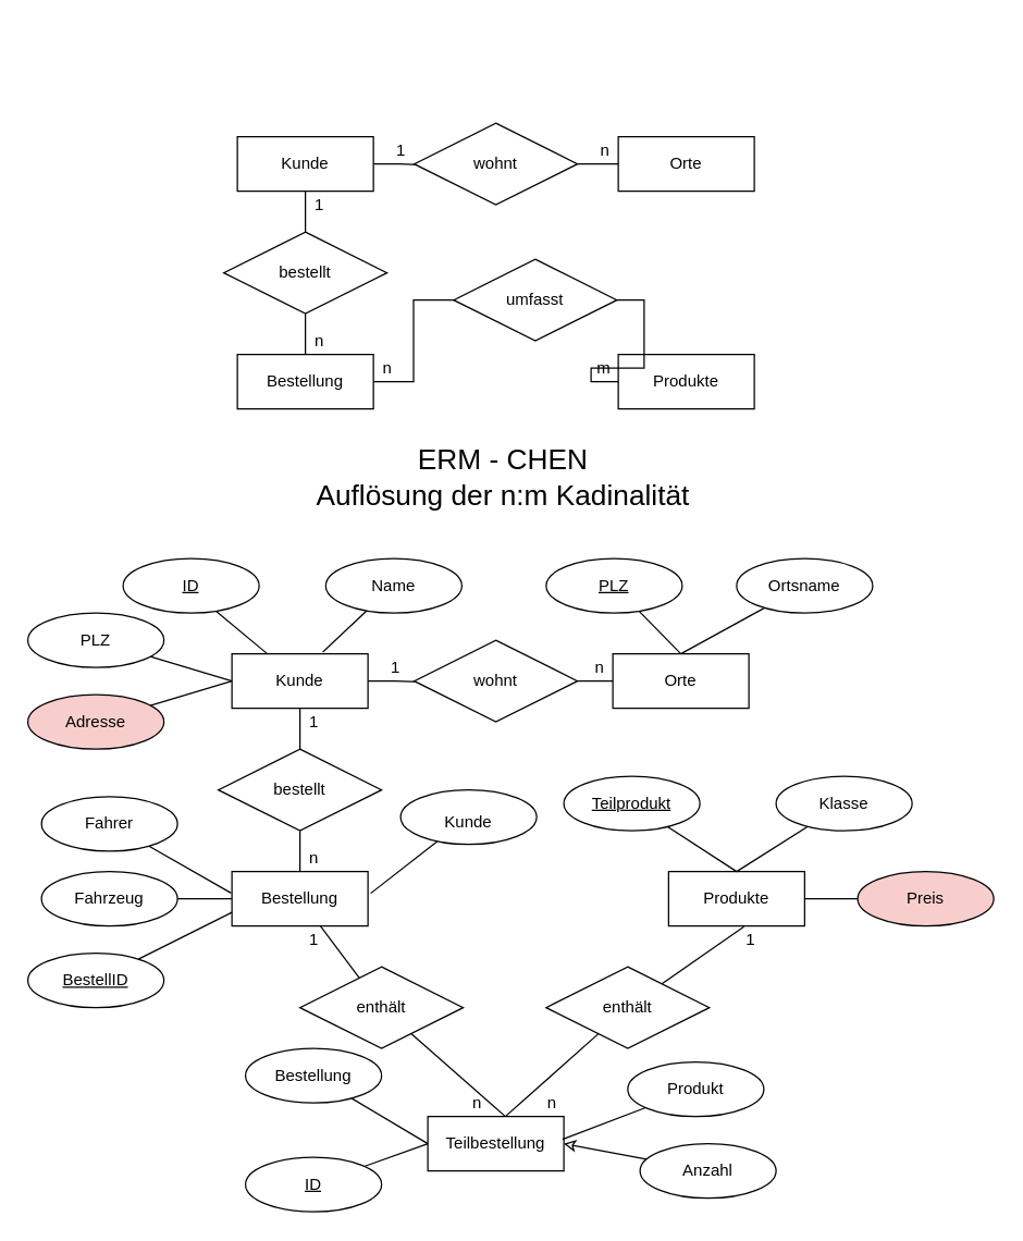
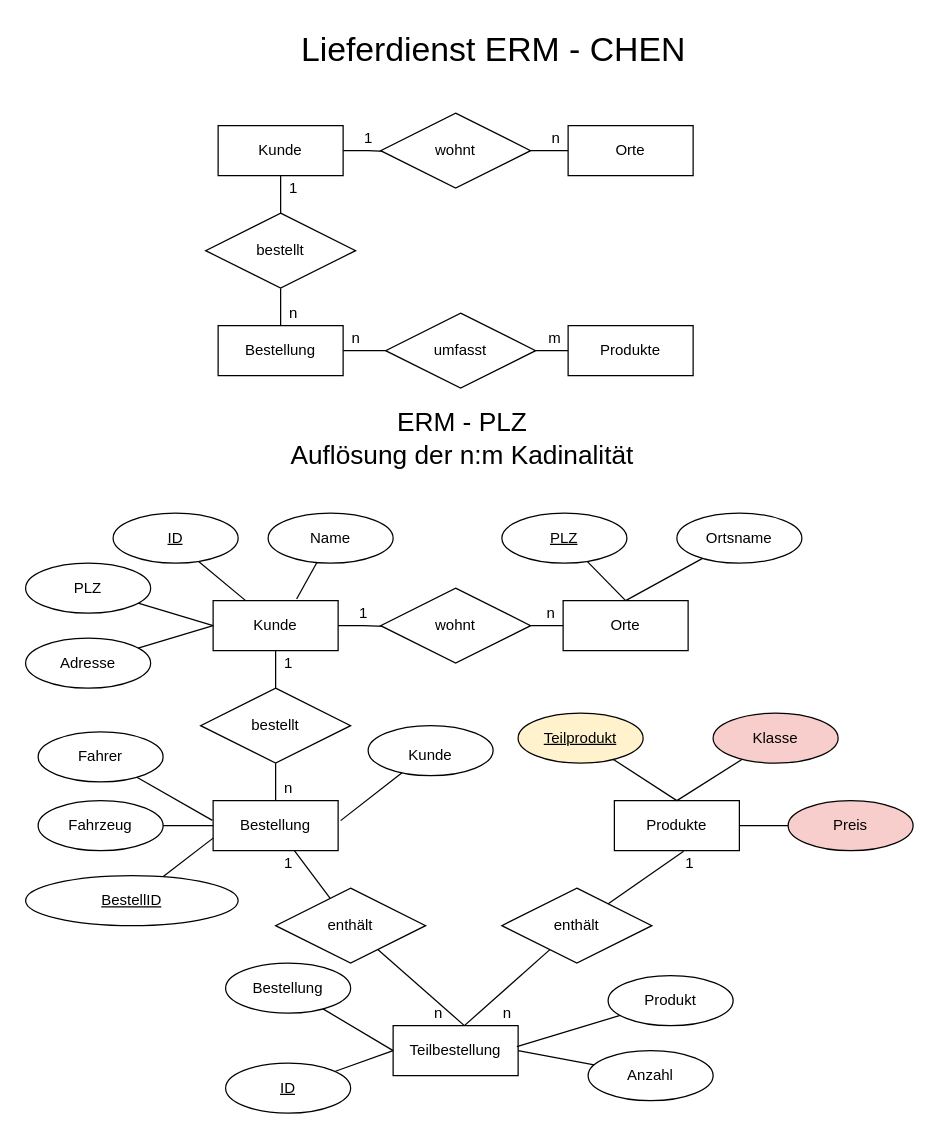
  <mxCell id="0" />
  <mxCell id="1" parent="0" />
  <mxCell id="2" style="edgeStyle=orthogonalEdgeStyle;rounded=0;orthogonalLoop=1;jettySize=auto;html=1;entryX=0.031;entryY=0.51;entryDx=0;entryDy=0;entryPerimeter=0;endArrow=none;endFill=0;" edge="1" parent="1" source="3" target="9"><mxGeometry relative="1" as="geometry" /></mxCell>
  <mxCell id="3" value="Kunde" style="whiteSpace=wrap;html=1;align=center;" vertex="1" parent="1"><mxGeometry x="174" y="100" width="100" height="40" as="geometry" /></mxCell>
  <mxCell id="4" value="Produkte" style="whiteSpace=wrap;html=1;align=center;" vertex="1" parent="1"><mxGeometry x="454" y="260" width="100" height="40" as="geometry" /></mxCell>
  <mxCell id="5" style="edgeStyle=orthogonalEdgeStyle;rounded=0;orthogonalLoop=1;jettySize=auto;html=1;entryX=0;entryY=0.5;entryDx=0;entryDy=0;endArrow=none;endFill=0;" edge="1" parent="1" source="6" target="13"><mxGeometry relative="1" as="geometry" /></mxCell>
  <mxCell id="6" value="Bestellung" style="whiteSpace=wrap;html=1;align=center;" vertex="1" parent="1"><mxGeometry x="174" y="260" width="100" height="40" as="geometry" /></mxCell>
  <mxCell id="7" value="Orte" style="whiteSpace=wrap;html=1;align=center;" vertex="1" parent="1"><mxGeometry x="454" y="100" width="100" height="40" as="geometry" /></mxCell>
  <mxCell id="8" style="edgeStyle=orthogonalEdgeStyle;rounded=0;orthogonalLoop=1;jettySize=auto;html=1;exitX=1;exitY=0.5;exitDx=0;exitDy=0;endArrow=none;endFill=0;" edge="1" parent="1" source="9" target="7"><mxGeometry relative="1" as="geometry" /></mxCell>
  <mxCell id="9" value="wohnt" style="shape=rhombus;perimeter=rhombusPerimeter;whiteSpace=wrap;html=1;align=center;" vertex="1" parent="1"><mxGeometry x="304" y="90" width="120" height="60" as="geometry" /></mxCell>
  <mxCell id="10" value="1" style="text;html=1;align=center;verticalAlign=middle;resizable=0;points=[];autosize=1;strokeColor=none;" vertex="1" parent="1"><mxGeometry x="284" y="100" width="20" height="20" as="geometry" /></mxCell>
  <mxCell id="11" value="n" style="text;html=1;align=center;verticalAlign=middle;resizable=0;points=[];autosize=1;strokeColor=none;" vertex="1" parent="1"><mxGeometry x="434" y="100" width="20" height="20" as="geometry" /></mxCell>
  <mxCell id="12" style="edgeStyle=orthogonalEdgeStyle;rounded=0;orthogonalLoop=1;jettySize=auto;html=1;entryX=0;entryY=0.5;entryDx=0;entryDy=0;endArrow=none;endFill=0;" edge="1" parent="1" source="13" target="4"><mxGeometry relative="1" as="geometry" /></mxCell>
- <mxCell id="13" value="umfasst" style="shape=rhombus;perimeter=rhombusPerimeter;whiteSpace=wrap;html=1;align=center;" vertex="1" parent="1"><mxGeometry x="333" y="190" width="120" height="60" as="geometry" /></mxCell>
+ <mxCell id="13" value="umfasst" style="shape=rhombus;perimeter=rhombusPerimeter;whiteSpace=wrap;html=1;align=center;" vertex="1" parent="1"><mxGeometry x="308" y="250" width="120" height="60" as="geometry" /></mxCell>
  <mxCell id="14" value="n" style="text;html=1;align=center;verticalAlign=middle;resizable=0;points=[];autosize=1;strokeColor=none;" vertex="1" parent="1"><mxGeometry x="274" y="260" width="20" height="20" as="geometry" /></mxCell>
  <mxCell id="15" value="m" style="text;html=1;align=center;verticalAlign=middle;resizable=0;points=[];autosize=1;strokeColor=none;" vertex="1" parent="1"><mxGeometry x="428" y="260" width="30" height="20" as="geometry" /></mxCell>
  <mxCell id="16" style="edgeStyle=orthogonalEdgeStyle;rounded=0;orthogonalLoop=1;jettySize=auto;html=1;entryX=0.5;entryY=1;entryDx=0;entryDy=0;endArrow=none;endFill=0;" edge="1" parent="1" source="18" target="3"><mxGeometry relative="1" as="geometry" /></mxCell>
  <mxCell id="17" style="edgeStyle=orthogonalEdgeStyle;rounded=0;orthogonalLoop=1;jettySize=auto;html=1;entryX=0.5;entryY=0;entryDx=0;entryDy=0;endArrow=none;endFill=0;" edge="1" parent="1" source="18" target="6"><mxGeometry relative="1" as="geometry" /></mxCell>
  <mxCell id="18" value="bestellt" style="shape=rhombus;perimeter=rhombusPerimeter;whiteSpace=wrap;html=1;align=center;" vertex="1" parent="1"><mxGeometry x="164" y="170" width="120" height="60" as="geometry" /></mxCell>
  <mxCell id="19" value="n" style="text;html=1;align=center;verticalAlign=middle;resizable=0;points=[];autosize=1;strokeColor=none;" vertex="1" parent="1"><mxGeometry x="224" y="240" width="20" height="20" as="geometry" /></mxCell>
  <mxCell id="20" value="1" style="text;html=1;align=center;verticalAlign=middle;resizable=0;points=[];autosize=1;strokeColor=none;" vertex="1" parent="1"><mxGeometry x="224" y="140" width="20" height="20" as="geometry" /></mxCell>
- <mxCell id="22" value="ERM - CHEN&lt;br style=&quot;font-size: 21px;&quot;&gt;Auflösung der n:m Kadinalität" style="text;html=1;align=center;verticalAlign=middle;resizable=0;points=[];autosize=1;strokeColor=none;fontSize=21;" vertex="1" parent="1"><mxGeometry x="224" y="320" width="290" height="60" as="geometry" /></mxCell>
+ <mxCell id="21" value="Lieferdienst ERM - CHEN" style="text;html=1;align=center;verticalAlign=middle;resizable=0;points=[];autosize=1;strokeColor=none;fontSize=27;" vertex="1" parent="1"><mxGeometry x="234" width="320" height="40" as="geometry" y="20" /></mxCell>
+ <mxCell id="22" value="ERM - PLZ&lt;br style=&quot;font-size: 21px;&quot;&gt;Auflösung der n:m Kadinalität" style="text;html=1;align=center;verticalAlign=middle;resizable=0;points=[];autosize=1;strokeColor=none;fontSize=21;" vertex="1" parent="1"><mxGeometry x="224" y="320" width="290" height="60" as="geometry" /></mxCell>
  <mxCell id="23" style="edgeStyle=orthogonalEdgeStyle;rounded=0;orthogonalLoop=1;jettySize=auto;html=1;entryX=0.031;entryY=0.51;entryDx=0;entryDy=0;entryPerimeter=0;endArrow=none;endFill=0;" edge="1" parent="1" source="24" target="31"><mxGeometry relative="1" as="geometry" /></mxCell>
  <mxCell id="24" value="Kunde" style="whiteSpace=wrap;html=1;align=center;" vertex="1" parent="1"><mxGeometry x="170" y="480" width="100" height="40" as="geometry" /></mxCell>
  <mxCell id="25" style="edgeStyle=none;rounded=0;orthogonalLoop=1;jettySize=auto;html=1;entryX=0;entryY=0.5;entryDx=0;entryDy=0;endArrow=none;endFill=0;" edge="1" parent="1" source="26" target="65"><mxGeometry relative="1" as="geometry" /></mxCell>
  <mxCell id="26" value="Produkte" style="whiteSpace=wrap;html=1;align=center;" vertex="1" parent="1"><mxGeometry x="491" y="640" width="100" height="40" as="geometry" /></mxCell>
  <mxCell id="27" style="rounded=0;orthogonalLoop=1;jettySize=auto;html=1;endArrow=none;endFill=0;" edge="1" parent="1" source="28" target="41"><mxGeometry relative="1" as="geometry" /></mxCell>
  <mxCell id="28" value="Bestellung" style="whiteSpace=wrap;html=1;align=center;" vertex="1" parent="1"><mxGeometry x="170" y="640" width="100" height="40" as="geometry" /></mxCell>
  <mxCell id="29" value="Orte" style="whiteSpace=wrap;html=1;align=center;" vertex="1" parent="1"><mxGeometry x="450" y="480" width="100" height="40" as="geometry" /></mxCell>
  <mxCell id="30" style="edgeStyle=orthogonalEdgeStyle;rounded=0;orthogonalLoop=1;jettySize=auto;html=1;exitX=1;exitY=0.5;exitDx=0;exitDy=0;entryX=0;entryY=0.5;entryDx=0;entryDy=0;endArrow=none;endFill=0;" edge="1" parent="1" source="31" target="29"><mxGeometry relative="1" as="geometry" /></mxCell>
  <mxCell id="31" value="wohnt" style="shape=rhombus;perimeter=rhombusPerimeter;whiteSpace=wrap;html=1;align=center;" vertex="1" parent="1"><mxGeometry x="304" y="470" width="120" height="60" as="geometry" /></mxCell>
  <mxCell id="32" value="1" style="text;html=1;align=center;verticalAlign=middle;resizable=0;points=[];autosize=1;strokeColor=none;" vertex="1" parent="1"><mxGeometry x="280" y="480" width="20" height="20" as="geometry" /></mxCell>
  <mxCell id="33" value="n" style="text;html=1;align=center;verticalAlign=middle;resizable=0;points=[];autosize=1;strokeColor=none;" vertex="1" parent="1"><mxGeometry x="430" y="480" width="20" height="20" as="geometry" /></mxCell>
  <mxCell id="34" style="edgeStyle=orthogonalEdgeStyle;rounded=0;orthogonalLoop=1;jettySize=auto;html=1;entryX=0.5;entryY=1;entryDx=0;entryDy=0;endArrow=none;endFill=0;" edge="1" parent="1" source="36" target="24"><mxGeometry relative="1" as="geometry" /></mxCell>
  <mxCell id="35" style="edgeStyle=orthogonalEdgeStyle;rounded=0;orthogonalLoop=1;jettySize=auto;html=1;entryX=0.5;entryY=0;entryDx=0;entryDy=0;endArrow=none;endFill=0;" edge="1" parent="1" source="36" target="28"><mxGeometry relative="1" as="geometry" /></mxCell>
  <mxCell id="36" value="bestellt" style="shape=rhombus;perimeter=rhombusPerimeter;whiteSpace=wrap;html=1;align=center;" vertex="1" parent="1"><mxGeometry x="160" y="550" width="120" height="60" as="geometry" /></mxCell>
  <mxCell id="37" value="n" style="text;html=1;align=center;verticalAlign=middle;resizable=0;points=[];autosize=1;strokeColor=none;" vertex="1" parent="1"><mxGeometry x="220" y="620" width="20" height="20" as="geometry" /></mxCell>
  <mxCell id="38" value="1" style="text;html=1;align=center;verticalAlign=middle;resizable=0;points=[];autosize=1;strokeColor=none;" vertex="1" parent="1"><mxGeometry x="220" y="520" width="20" height="20" as="geometry" /></mxCell>
  <mxCell id="39" value="Teilbestellung" style="whiteSpace=wrap;html=1;align=center;" vertex="1" parent="1"><mxGeometry x="314" y="820" width="100" height="40" as="geometry" /></mxCell>
  <mxCell id="40" style="edgeStyle=none;rounded=0;orthogonalLoop=1;jettySize=auto;html=1;entryX=0.57;entryY=0;entryDx=0;entryDy=0;entryPerimeter=0;endArrow=none;endFill=0;" edge="1" parent="1" source="41" target="39"><mxGeometry relative="1" as="geometry" /></mxCell>
  <mxCell id="41" value="enthält" style="shape=rhombus;perimeter=rhombusPerimeter;whiteSpace=wrap;html=1;align=center;" vertex="1" parent="1"><mxGeometry x="220" y="710" width="120" height="60" as="geometry" /></mxCell>
  <mxCell id="42" style="edgeStyle=none;rounded=0;orthogonalLoop=1;jettySize=auto;html=1;entryX=0.554;entryY=1.014;entryDx=0;entryDy=0;entryPerimeter=0;endArrow=none;endFill=0;" edge="1" parent="1" source="44" target="26"><mxGeometry relative="1" as="geometry" /></mxCell>
  <mxCell id="43" style="edgeStyle=none;rounded=0;orthogonalLoop=1;jettySize=auto;html=1;entryX=0.57;entryY=0;entryDx=0;entryDy=0;entryPerimeter=0;endArrow=none;endFill=0;" edge="1" parent="1" source="44" target="39"><mxGeometry relative="1" as="geometry" /></mxCell>
  <mxCell id="44" value="enthält" style="shape=rhombus;perimeter=rhombusPerimeter;whiteSpace=wrap;html=1;align=center;" vertex="1" parent="1"><mxGeometry x="401" y="710" width="120" height="60" as="geometry" /></mxCell>
  <mxCell id="45" value="1" style="text;html=1;align=center;verticalAlign=middle;resizable=0;points=[];autosize=1;strokeColor=none;" vertex="1" parent="1"><mxGeometry x="220" y="680" width="20" height="20" as="geometry" /></mxCell>
  <mxCell id="46" value="n" style="text;html=1;align=center;verticalAlign=middle;resizable=0;points=[];autosize=1;strokeColor=none;" vertex="1" parent="1"><mxGeometry x="340" y="800" width="20" height="20" as="geometry" /></mxCell>
  <mxCell id="47" value="1" style="text;html=1;align=center;verticalAlign=middle;resizable=0;points=[];autosize=1;strokeColor=none;" vertex="1" parent="1"><mxGeometry x="541" y="680" width="20" height="20" as="geometry" /></mxCell>
  <mxCell id="48" value="n" style="text;html=1;align=center;verticalAlign=middle;resizable=0;points=[];autosize=1;strokeColor=none;" vertex="1" parent="1"><mxGeometry x="395" y="800" width="20" height="20" as="geometry" /></mxCell>
  <mxCell id="49" style="edgeStyle=none;rounded=0;orthogonalLoop=1;jettySize=auto;html=1;entryX=0.5;entryY=0;entryDx=0;entryDy=0;endArrow=none;endFill=0;" edge="1" parent="1" source="50" target="29"><mxGeometry relative="1" as="geometry" /></mxCell>
  <mxCell id="50" value="Ortsname" style="ellipse;whiteSpace=wrap;html=1;align=center;" vertex="1" parent="1"><mxGeometry x="541" y="410" width="100" height="40" as="geometry" /></mxCell>
  <mxCell id="51" style="edgeStyle=none;rounded=0;orthogonalLoop=1;jettySize=auto;html=1;endArrow=none;endFill=0;" edge="1" parent="1" target="24"><mxGeometry relative="1" as="geometry"><mxPoint x="151.674" y="443.023" as="sourcePoint" /></mxGeometry></mxCell>
  <mxCell id="52" value="ID" style="ellipse;whiteSpace=wrap;html=1;align=center;fontStyle=4;" vertex="1" parent="1"><mxGeometry x="90" y="410" width="100" height="40" as="geometry" /></mxCell>
  <mxCell id="53" style="edgeStyle=none;rounded=0;orthogonalLoop=1;jettySize=auto;html=1;entryX=0.5;entryY=0;entryDx=0;entryDy=0;endArrow=none;endFill=0;" edge="1" parent="1" source="54" target="29"><mxGeometry relative="1" as="geometry" /></mxCell>
  <mxCell id="54" value="PLZ" style="ellipse;whiteSpace=wrap;html=1;align=center;fontStyle=4;" vertex="1" parent="1"><mxGeometry x="401" y="410" width="100" height="40" as="geometry" /></mxCell>
  <mxCell id="55" style="edgeStyle=none;rounded=0;orthogonalLoop=1;jettySize=auto;html=1;entryX=0.668;entryY=-0.033;entryDx=0;entryDy=0;entryPerimeter=0;endArrow=none;endFill=0;" edge="1" parent="1" source="56" target="24"><mxGeometry relative="1" as="geometry" /></mxCell>
- <mxCell id="56" value="Name" style="ellipse;whiteSpace=wrap;html=1;align=center;" vertex="1" parent="1"><mxGeometry x="239" y="410" width="100" height="40" as="geometry" /></mxCell>
+ <mxCell id="56" value="Name" style="ellipse;whiteSpace=wrap;html=1;align=center;" vertex="1" parent="1"><mxGeometry x="214" y="410" width="100" height="40" as="geometry" /></mxCell>
  <mxCell id="57" style="edgeStyle=none;rounded=0;orthogonalLoop=1;jettySize=auto;html=1;entryX=0;entryY=0.5;entryDx=0;entryDy=0;endArrow=none;endFill=0;" edge="1" parent="1" source="58" target="24"><mxGeometry relative="1" as="geometry" /></mxCell>
  <mxCell id="58" value="PLZ" style="ellipse;whiteSpace=wrap;html=1;align=center;" vertex="1" parent="1"><mxGeometry x="20" y="450" width="100" height="40" as="geometry" /></mxCell>
  <mxCell id="59" style="edgeStyle=none;rounded=0;orthogonalLoop=1;jettySize=auto;html=1;entryX=0;entryY=0.5;entryDx=0;entryDy=0;endArrow=none;endFill=0;" edge="1" parent="1" source="60" target="24"><mxGeometry relative="1" as="geometry" /></mxCell>
- <mxCell id="60" value="Adresse" style="ellipse;whiteSpace=wrap;html=1;align=center;fillColor=#f8cecc;" vertex="1" parent="1"><mxGeometry x="20" y="510" width="100" height="40" as="geometry" /></mxCell>
+ <mxCell id="60" value="Adresse" style="ellipse;whiteSpace=wrap;html=1;align=center;" vertex="1" parent="1"><mxGeometry x="20" y="510" width="100" height="40" as="geometry" /></mxCell>
  <mxCell id="61" style="edgeStyle=none;rounded=0;orthogonalLoop=1;jettySize=auto;html=1;entryX=0.5;entryY=0;entryDx=0;entryDy=0;endArrow=none;endFill=0;" edge="1" parent="1" source="62" target="26"><mxGeometry relative="1" as="geometry" /></mxCell>
- <mxCell id="62" value="Teilprodukt" style="ellipse;whiteSpace=wrap;html=1;align=center;fontStyle=4;" vertex="1" parent="1"><mxGeometry x="414" y="570" width="100" height="40" as="geometry" /></mxCell>
+ <mxCell id="62" value="Teilprodukt" style="ellipse;whiteSpace=wrap;html=1;align=center;fontStyle=4;fillColor=#fff2cc;" vertex="1" parent="1"><mxGeometry x="414" y="570" width="100" height="40" as="geometry" /></mxCell>
  <mxCell id="63" style="edgeStyle=none;rounded=0;orthogonalLoop=1;jettySize=auto;html=1;entryX=0.5;entryY=0;entryDx=0;entryDy=0;endArrow=none;endFill=0;" edge="1" parent="1" source="64" target="26"><mxGeometry relative="1" as="geometry" /></mxCell>
- <mxCell id="64" value="Klasse" style="ellipse;whiteSpace=wrap;html=1;align=center;" vertex="1" parent="1"><mxGeometry x="570" y="570" width="100" height="40" as="geometry" /></mxCell>
+ <mxCell id="64" value="Klasse" style="ellipse;whiteSpace=wrap;html=1;align=center;fillColor=#f8cecc;" vertex="1" parent="1"><mxGeometry x="570" y="570" width="100" height="40" as="geometry" /></mxCell>
  <mxCell id="65" value="Preis" style="ellipse;whiteSpace=wrap;html=1;align=center;fillColor=#f8cecc;" vertex="1" parent="1"><mxGeometry x="630" y="640" width="100" height="40" as="geometry" /></mxCell>
  <mxCell id="66" style="edgeStyle=none;rounded=0;orthogonalLoop=1;jettySize=auto;html=1;entryX=0.99;entryY=0.419;entryDx=0;entryDy=0;entryPerimeter=0;endArrow=none;endFill=0;" edge="1" parent="1" source="67" target="39"><mxGeometry relative="1" as="geometry" /></mxCell>
- <mxCell id="67" value="Produkt" style="ellipse;whiteSpace=wrap;html=1;align=center;" vertex="1" parent="1"><mxGeometry x="461" y="780" width="100" height="40" as="geometry" /></mxCell>
+ <mxCell id="67" value="Produkt" style="ellipse;whiteSpace=wrap;html=1;align=center;" vertex="1" parent="1"><mxGeometry x="486" y="780" width="100" height="40" as="geometry" /></mxCell>
  <mxCell id="68" style="edgeStyle=none;rounded=0;orthogonalLoop=1;jettySize=auto;html=1;entryX=0;entryY=0.5;entryDx=0;entryDy=0;endArrow=none;endFill=0;" edge="1" parent="1" source="69" target="39"><mxGeometry relative="1" as="geometry" /></mxCell>
  <mxCell id="69" value="Bestellung" style="ellipse;whiteSpace=wrap;html=1;align=center;" vertex="1" parent="1"><mxGeometry x="180" y="770" width="100" height="40" as="geometry" /></mxCell>
- <mxCell id="70" style="edgeStyle=none;rounded=0;orthogonalLoop=1;jettySize=auto;html=1;entryX=1;entryY=0.5;entryDx=0;entryDy=0;endArrow=classic;endFill=0;" edge="1" parent="1" source="71" target="39"><mxGeometry relative="1" as="geometry" /></mxCell>
+ <mxCell id="70" style="edgeStyle=none;rounded=0;orthogonalLoop=1;jettySize=auto;html=1;entryX=1;entryY=0.5;entryDx=0;entryDy=0;endArrow=none;endFill=0;" edge="1" parent="1" source="71" target="39"><mxGeometry relative="1" as="geometry" /></mxCell>
  <mxCell id="71" value="Anzahl" style="ellipse;whiteSpace=wrap;html=1;align=center;" vertex="1" parent="1"><mxGeometry x="470" y="840" width="100" height="40" as="geometry" /></mxCell>
  <mxCell id="72" style="edgeStyle=none;rounded=0;orthogonalLoop=1;jettySize=auto;html=1;endArrow=none;endFill=0;entryX=0;entryY=0.5;entryDx=0;entryDy=0;" edge="1" parent="1" source="73" target="39"><mxGeometry relative="1" as="geometry"><mxPoint x="310" y="840" as="targetPoint" /></mxGeometry></mxCell>
  <mxCell id="73" value="ID" style="ellipse;whiteSpace=wrap;html=1;align=center;fontStyle=4;" vertex="1" parent="1"><mxGeometry x="180" y="850" width="100" height="40" as="geometry" /></mxCell>
  <mxCell id="74" style="edgeStyle=none;rounded=0;orthogonalLoop=1;jettySize=auto;html=1;fontSize=21;endArrow=none;endFill=0;" edge="1" parent="1" source="75"><mxGeometry relative="1" as="geometry"><mxPoint x="272" y="656" as="targetPoint" /></mxGeometry></mxCell>
  <mxCell id="75" value="&lt;font style=&quot;font-size: 12px&quot;&gt;Kunde&lt;/font&gt;" style="ellipse;whiteSpace=wrap;html=1;align=center;fontSize=21;" vertex="1" parent="1"><mxGeometry x="294" y="580" width="100" height="40" as="geometry" /></mxCell>
  <mxCell id="76" style="edgeStyle=none;rounded=0;orthogonalLoop=1;jettySize=auto;html=1;entryX=-0.006;entryY=0.395;entryDx=0;entryDy=0;entryPerimeter=0;fontSize=12;endArrow=none;endFill=0;" edge="1" parent="1" source="77" target="28"><mxGeometry relative="1" as="geometry" /></mxCell>
  <mxCell id="77" value="Fahrer" style="ellipse;whiteSpace=wrap;html=1;align=center;fontSize=12;" vertex="1" parent="1"><mxGeometry x="30" y="585" width="100" height="40" as="geometry" /></mxCell>
  <mxCell id="78" style="edgeStyle=none;rounded=0;orthogonalLoop=1;jettySize=auto;html=1;entryX=0;entryY=0.5;entryDx=0;entryDy=0;fontSize=12;endArrow=none;endFill=0;" edge="1" parent="1" source="79" target="28"><mxGeometry relative="1" as="geometry" /></mxCell>
  <mxCell id="79" value="Fahrzeug" style="ellipse;whiteSpace=wrap;html=1;align=center;fontSize=12;" vertex="1" parent="1"><mxGeometry x="30" y="640" width="100" height="40" as="geometry" /></mxCell>
  <mxCell id="80" style="edgeStyle=none;rounded=0;orthogonalLoop=1;jettySize=auto;html=1;entryX=0;entryY=0.75;entryDx=0;entryDy=0;fontSize=12;endArrow=none;endFill=0;" edge="1" parent="1" source="81" target="28"><mxGeometry relative="1" as="geometry" /></mxCell>
- <mxCell id="81" value="BestellID" style="ellipse;whiteSpace=wrap;html=1;align=center;fontStyle=4;fontSize=12;" vertex="1" parent="1"><mxGeometry x="20" y="700" width="100" height="40" as="geometry" /></mxCell>
+ <mxCell id="81" value="BestellID" style="ellipse;whiteSpace=wrap;html=1;align=center;fontStyle=4;fontSize=12;" vertex="1" parent="1"><mxGeometry x="20" y="700" width="170" height="40" as="geometry" /></mxCell>
